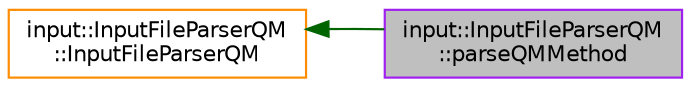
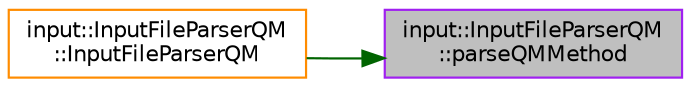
  digraph {
    rankdir=RL
    node [fontname=Helvetica fontsize=10 shape=record style=filled]
    n1 [color=purple fillcolor=grey75 fontcolor=black height=0.2 label="input::InputFileParserQM\l::parseQMMethod" width=0.4]
    n2 [color=darkorange fillcolor=white height=0.2 label="input::InputFileParserQM\l::InputFileParserQM" width=0.4]
-   n2 -> n1 [color=darkgreen dir=back fontname=Helvetica fontsize=10 labelfontname=Helvetica labelfontsize=10 style=solid]
+   n1 -> n2 [color=darkgreen dir=back fontname=Helvetica fontsize=10 labelfontname=Helvetica labelfontsize=10 style=solid]
  }
